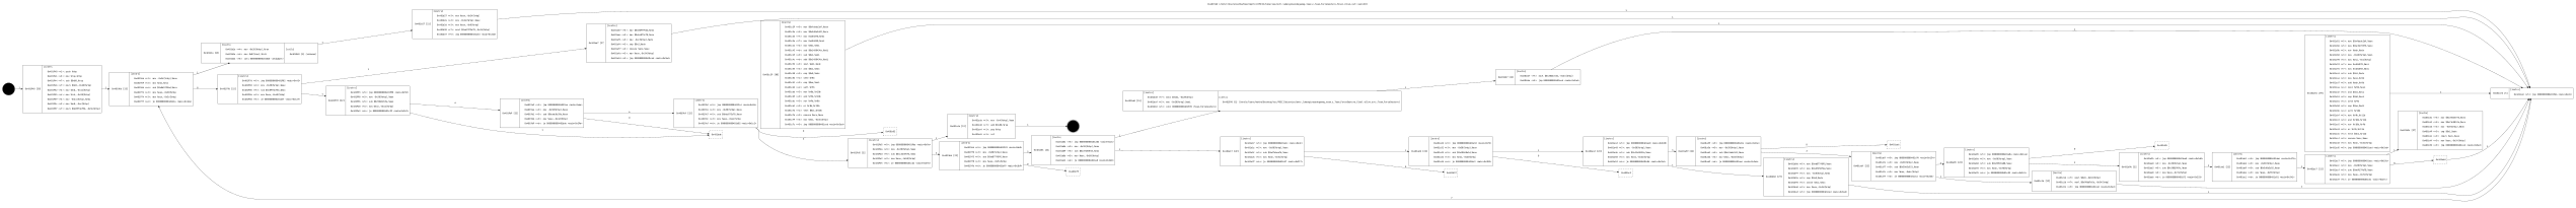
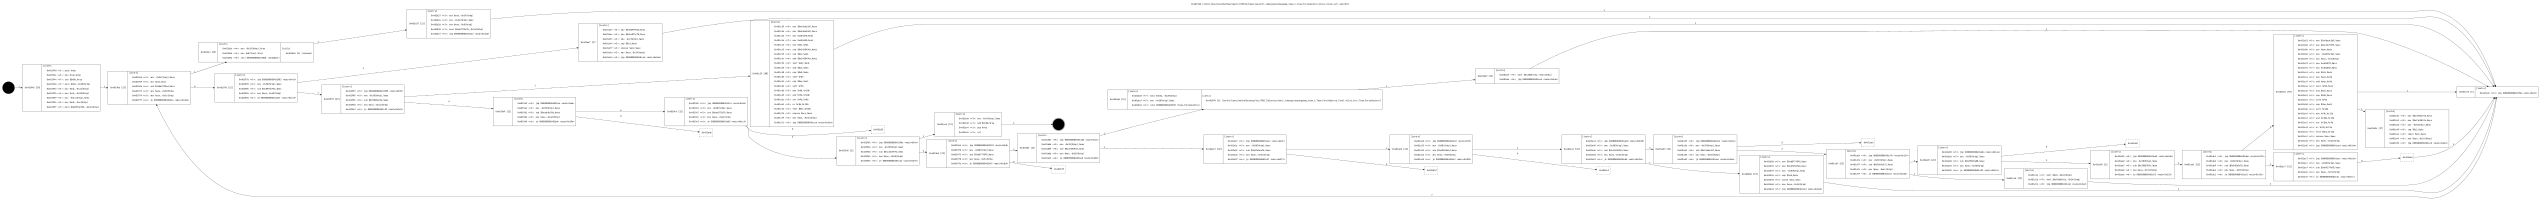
  digraph {
    fontname="JetBrains Mono"
    label="0x401940 (/mnt/c/Users/mathe/Desktop/tcc/POCII/binaries/extr_labenginecodegameg_team.c_Team_ForceGesture_Final-ollvm.out::main(0))"
    labelloc=t
    rankdir=LR
    node [fontname="JetBrains Mono" shape=record]
    edge [fontname="JetBrains Mono"]
    Entry [fillcolor=black height=0.3 shape=circle style=filled width=0.3]
    n2 [label="{\n     0x401940 [38]\l\n     | [instrs]\l\n     &nbsp;&nbsp;0x401940 \<+1\>: push %rbp\l\n     &nbsp;&nbsp;0x401941 \<+3\>: mov %rsp,%rbp\l\n     &nbsp;&nbsp;0x401944 \<+7\>: sub $0x80,%rsp\l\n     &nbsp;&nbsp;0x40194b \<+7\>: movl $0x0,-0x10(%rbp)\l\n     &nbsp;&nbsp;0x401952 \<+3\>: mov %edi,-0x14(%rbp)\l\n     &nbsp;&nbsp;0x401955 \<+4\>: mov %rsi,-0x20(%rbp)\l\n     &nbsp;&nbsp;0x401959 \<+3\>: mov -0x14(%rbp),%edi\l\n     &nbsp;&nbsp;0x40195c \<+3\>: mov %edi,-0xc(%rbp)\l\n     &nbsp;&nbsp;0x40195f \<+7\>: movl $0x89f4bf5b,-0x34(%rbp)\l\n  }"]
    n3 [label="{\n     0x401966 [23]\l\n     | [instrs]\l\n     &nbsp;&nbsp;0x401966 \<+3\>: mov -0x34(%rbp),%eax\l\n     &nbsp;&nbsp;0x401969 \<+2\>: mov %eax,%ecx\l\n     &nbsp;&nbsp;0x40196b \<+6\>: sub $0x869f956d,%ecx\l\n     &nbsp;&nbsp;0x401971 \<+3\>: mov %eax,-0x38(%rbp)\l\n     &nbsp;&nbsp;0x401974 \<+3\>: mov %ecx,-0x3c(%rbp)\l\n     &nbsp;&nbsp;0x401977 \<+6\>: je 0000000000401b1a \<main+0x1da\>\l\n  }"]
    n4 [label="{\n     0x401b1a [13]\l\n     | [instrs]\l\n     &nbsp;&nbsp;0x401b1a \<+4\>: mov -0x20(%rbp),%rax\l\n     &nbsp;&nbsp;0x401b1e \<+4\>: mov 0x8(%rax),%rdi\l\n     &nbsp;&nbsp;0x401b22 \<+5\>: call 0000000000401040 \<atoi@plt\>\l\n     | [calls]\l\n     &nbsp;&nbsp;0x401040 \{1\} (unknown)\l\n  }"]
    n5 [label="{\n     0x40197d [22]\l\n     | [instrs]\l\n     &nbsp;&nbsp;0x40197d \<+5\>: jmp 0000000000401982 \<main+0x42\>\l\n     &nbsp;&nbsp;0x401982 \<+3\>: mov -0x38(%rbp),%eax\l\n     &nbsp;&nbsp;0x401985 \<+5\>: sub $0x89f4bf5b,%eax\l\n     &nbsp;&nbsp;0x40198a \<+3\>: mov %eax,-0x40(%rbp)\l\n     &nbsp;&nbsp;0x40198d \<+6\>: je 0000000000401ae7 \<main+0x1a7\>\l\n  }"]
    n6 [label="{\n     0x401b27 [21]\l\n     | [instrs]\l\n     &nbsp;&nbsp;0x401b27 \<+3\>: mov %eax,-0x24(%rbp)\l\n     &nbsp;&nbsp;0x401b2a \<+3\>: mov -0x24(%rbp),%eax\l\n     &nbsp;&nbsp;0x401b2d \<+3\>: mov %eax,-0x8(%rbp)\l\n     &nbsp;&nbsp;0x401b30 \<+7\>: movl $0x69179e70,-0x34(%rbp)\l\n     &nbsp;&nbsp;0x401b37 \<+5\>: jmp 0000000000401ced \<main+0x3ad\>\l\n  }"]
    n7 [label="{\n     0x401ae7 [27]\l\n     | [instrs]\l\n     &nbsp;&nbsp;0x401ae7 \<+5\>: mov $0x869f956d,%eax\l\n     &nbsp;&nbsp;0x401aec \<+5\>: mov $0xbc873c78,%ecx\l\n     &nbsp;&nbsp;0x401af1 \<+3\>: mov -0xc(%rbp),%edx\l\n     &nbsp;&nbsp;0x401af4 \<+3\>: cmp $0x2,%edx\l\n     &nbsp;&nbsp;0x401af7 \<+3\>: cmovne %ecx,%eax\l\n     &nbsp;&nbsp;0x401afa \<+3\>: mov %eax,-0x34(%rbp)\l\n     &nbsp;&nbsp;0x401afd \<+5\>: jmp 0000000000401ced \<main+0x3ad\>\l\n  }"]
    n8 [label="{\n     0x401993 [22]\l\n     | [instrs]\l\n     &nbsp;&nbsp;0x401993 \<+5\>: jmp 0000000000401998 \<main+0x58\>\l\n     &nbsp;&nbsp;0x401998 \<+3\>: mov -0x38(%rbp),%eax\l\n     &nbsp;&nbsp;0x40199b \<+5\>: sub $0x90db7e5a,%eax\l\n     &nbsp;&nbsp;0x4019a0 \<+3\>: mov %eax,-0x44(%rbp)\l\n     &nbsp;&nbsp;0x4019a3 \<+6\>: je 0000000000401c29 \<main+0x2e9\>\l\n  }"]
    n9 [label="{\n     0x401ced [5]\l\n     | [instrs]\l\n     &nbsp;&nbsp;0x401ced \<+5\>: jmp 0000000000401966 \<main+0x26\>\l\n  }"]
    n10 [label="{\n     0x401c29 [88]\l\n     | [instrs]\l\n     &nbsp;&nbsp;0x401c29 \<+5\>: mov $0xfdadc2df,%eax\l\n     &nbsp;&nbsp;0x401c2e \<+5\>: mov $0x5d0a3c02,%ecx\l\n     &nbsp;&nbsp;0x401c33 \<+7\>: mov 0x404070,%edx\l\n     &nbsp;&nbsp;0x401c3a \<+7\>: mov 0x404050,%esi\l\n     &nbsp;&nbsp;0x401c41 \<+2\>: mov %edx,%edi\l\n     &nbsp;&nbsp;0x401c43 \<+6\>: sub $0x1408434a,%edi\l\n     &nbsp;&nbsp;0x401c49 \<+3\>: sub $0x1,%edi\l\n     &nbsp;&nbsp;0x401c4c \<+6\>: add $0x1408434a,%edi\l\n     &nbsp;&nbsp;0x401c52 \<+3\>: imul %edi,%edx\l\n     &nbsp;&nbsp;0x401c55 \<+3\>: and $0x1,%edx\l\n     &nbsp;&nbsp;0x401c58 \<+3\>: cmp $0x0,%edx\l\n     &nbsp;&nbsp;0x401c5b \<+4\>: sete %r8b\l\n     &nbsp;&nbsp;0x401c5f \<+3\>: cmp $0xa,%esi\l\n     &nbsp;&nbsp;0x401c62 \<+4\>: setl %r9b\l\n     &nbsp;&nbsp;0x401c66 \<+3\>: mov %r8b,%r10b\l\n     &nbsp;&nbsp;0x401c69 \<+3\>: and %r9b,%r10b\l\n     &nbsp;&nbsp;0x401c6c \<+3\>: xor %r9b,%r8b\l\n     &nbsp;&nbsp;0x401c6f \<+3\>: or %r8b,%r10b\l\n     &nbsp;&nbsp;0x401c72 \<+4\>: test $0x1,%r10b\l\n     &nbsp;&nbsp;0x401c76 \<+3\>: cmovne %ecx,%eax\l\n     &nbsp;&nbsp;0x401c79 \<+3\>: mov %eax,-0x34(%rbp)\l\n     &nbsp;&nbsp;0x401c7c \<+5\>: jmp 0000000000401ced \<main+0x3ad\>\l\n  }"]
    n11 [label="{\n     0x4019a9 [22]\l\n     | [instrs]\l\n     &nbsp;&nbsp;0x4019a9 \<+5\>: jmp 00000000004019ae \<main+0x6e\>\l\n     &nbsp;&nbsp;0x4019ae \<+3\>: mov -0x38(%rbp),%eax\l\n     &nbsp;&nbsp;0x4019b1 \<+5\>: sub $0xadc8c38e,%eax\l\n     &nbsp;&nbsp;0x4019b6 \<+3\>: mov %eax,-0x48(%rbp)\l\n     &nbsp;&nbsp;0x4019b9 \<+6\>: je 0000000000401bde \<main+0x29e\>\l\n  }"]
    Exit [fillcolor=black height=0.3 peripheries=2 shape=circle style=filled width=0.3]
    n13 [label="{\n     0x401bde\l\n  }" style=dashed]
    n14 [label="{\n     0x4019bf [22]\l\n     | [instrs]\l\n     &nbsp;&nbsp;0x4019bf \<+5\>: jmp 00000000004019c4 \<main+0x84\>\l\n     &nbsp;&nbsp;0x4019c4 \<+3\>: mov -0x38(%rbp),%eax\l\n     &nbsp;&nbsp;0x4019c7 \<+5\>: sub $0xbc873c78,%eax\l\n     &nbsp;&nbsp;0x4019cc \<+3\>: mov %eax,-0x4c(%rbp)\l\n     &nbsp;&nbsp;0x4019cf \<+6\>: je 0000000000401b02 \<main+0x1c2\>\l\n  }"]
    n15 [label="{\n     0x401bb7 [12]\l\n     | [instrs]\l\n     &nbsp;&nbsp;0x401bb7 \<+7\>: movl $0x30d3c531,-0x34(%rbp)\l\n     &nbsp;&nbsp;0x401bbe \<+5\>: jmp 0000000000401ced \<main+0x3ad\>\l\n  }"]
    n16 [label="{\n     0x401b02\l\n  }" style=dashed]
    n17 [label="{\n     0x4019d5 [22]\l\n     | [instrs]\l\n     &nbsp;&nbsp;0x4019d5 \<+5\>: jmp 00000000004019da \<main+0x9a\>\l\n     &nbsp;&nbsp;0x4019da \<+3\>: mov -0x38(%rbp),%eax\l\n     &nbsp;&nbsp;0x4019dd \<+5\>: sub $0xc3d725f3,%eax\l\n     &nbsp;&nbsp;0x4019e2 \<+3\>: mov %eax,-0x50(%rbp)\l\n     &nbsp;&nbsp;0x4019e5 \<+6\>: je 0000000000401cda \<main+0x39a\>\l\n  }"]
    n18 [label="{\n     0x401add\l\n  }" style=dashed]
    n19 [label="{\n     0x401cda [12]\l\n     | [instrs]\l\n     &nbsp;&nbsp;0x401cda \<+3\>: mov -0x4(%rbp),%eax\l\n     &nbsp;&nbsp;0x401cdd \<+7\>: add $0x80,%rsp\l\n     &nbsp;&nbsp;0x401ce4 \<+1\>: pop %rbp\l\n     &nbsp;&nbsp;0x401ce5 \<+1\>: ret\l\n  }"]
    n20 [label="{\n     0x4019eb [22]\l\n     | [instrs]\l\n     &nbsp;&nbsp;0x4019eb \<+5\>: jmp 00000000004019f0 \<main+0xb0\>\l\n     &nbsp;&nbsp;0x4019f0 \<+3\>: mov -0x38(%rbp),%eax\l\n     &nbsp;&nbsp;0x4019f3 \<+5\>: sub $0xd077f095,%eax\l\n     &nbsp;&nbsp;0x4019f8 \<+3\>: mov %eax,-0x54(%rbp)\l\n     &nbsp;&nbsp;0x4019fb \<+6\>: je 0000000000401bf9 \<main+0x2b9\>\l\n  }"]
    n21 [label="{\n     0x401b3c [27]\l\n     | [instrs]\l\n     &nbsp;&nbsp;0x401b3c \<+5\>: mov $0xd7abee76,%eax\l\n     &nbsp;&nbsp;0x401b41 \<+5\>: mov $0xf1c083fe,%ecx\l\n     &nbsp;&nbsp;0x401b46 \<+3\>: mov -0x8(%rbp),%edx\l\n     &nbsp;&nbsp;0x401b49 \<+3\>: cmp $0x1,%edx\l\n     &nbsp;&nbsp;0x401b4c \<+3\>: cmovl %ecx,%eax\l\n     &nbsp;&nbsp;0x401b4f \<+3\>: mov %eax,-0x34(%rbp)\l\n     &nbsp;&nbsp;0x401b52 \<+5\>: jmp 0000000000401ced \<main+0x3ad\>\l\n  }"]
    n22 [label="{\n     0x401bf9\l\n  }" style=dashed]
    n23 [label="{\n     0x401a01 [22]\l\n     | [instrs]\l\n     &nbsp;&nbsp;0x401a01 \<+5\>: jmp 0000000000401a06 \<main+0xc6\>\l\n     &nbsp;&nbsp;0x401a06 \<+3\>: mov -0x38(%rbp),%eax\l\n     &nbsp;&nbsp;0x401a09 \<+5\>: sub $0xd7250fde,%eax\l\n     &nbsp;&nbsp;0x401a0e \<+3\>: mov %eax,-0x58(%rbp)\l\n     &nbsp;&nbsp;0x401a11 \<+6\>: je 0000000000401ba8 \<main+0x268\>\l\n  }"]
    n24 [label="{\n     0x401ac7 [22]\l\n     | [instrs]\l\n     &nbsp;&nbsp;0x401ac7 \<+5\>: jmp 0000000000401acc \<main+0x18c\>\l\n     &nbsp;&nbsp;0x401acc \<+3\>: mov -0x38(%rbp),%eax\l\n     &nbsp;&nbsp;0x401acf \<+5\>: sub $0x69179e70,%eax\l\n     &nbsp;&nbsp;0x401ad4 \<+3\>: mov %eax,-0x7c(%rbp)\l\n     &nbsp;&nbsp;0x401ad7 \<+6\>: je 0000000000401b3c \<main+0x1fc\>\l\n  }"]
    n25 [label="{\n     0x401ba8 [15]\l\n     | [instrs]\l\n     &nbsp;&nbsp;0x401ba8 \<+7\>: movl $0x64,-0x28(%rbp)\l\n     &nbsp;&nbsp;0x401baf \<+3\>: mov -0x28(%rbp),%edi\l\n     &nbsp;&nbsp;0x401bb2 \<+5\>: call 0000000000401590 \<Team_ForceGesture\>\l\n     | [calls]\l\n     &nbsp;&nbsp;0x401590 \{1\} (/mnt/c/Users/mathe/Desktop/tcc/POCII/binaries/extr_labenginecodegameg_team.c_Team_ForceGesture_Final-ollvm.out::Team_ForceGesture)\l\n  }"]
    n26 [label="{\n     0x401a17 [22]\l\n     | [instrs]\l\n     &nbsp;&nbsp;0x401a17 \<+5\>: jmp 0000000000401a1c \<main+0xdc\>\l\n     &nbsp;&nbsp;0x401a1c \<+3\>: mov -0x38(%rbp),%eax\l\n     &nbsp;&nbsp;0x401a1f \<+5\>: sub $0xd7abee76,%eax\l\n     &nbsp;&nbsp;0x401a24 \<+3\>: mov %eax,-0x5c(%rbp)\l\n     &nbsp;&nbsp;0x401a27 \<+6\>: je 0000000000401b57 \<main+0x217\>\l\n  }"]
    n27 [label="{\n     0x401c81 [89]\l\n     | [instrs]\l\n     &nbsp;&nbsp;0x401c81 \<+5\>: mov $0xfdadc2df,%eax\l\n     &nbsp;&nbsp;0x401c86 \<+5\>: mov $0xc3d725f3,%ecx\l\n     &nbsp;&nbsp;0x401c8b \<+2\>: xor %edx,%edx\l\n     &nbsp;&nbsp;0x401c8d \<+3\>: mov -0x10(%rbp),%esi\l\n     &nbsp;&nbsp;0x401c90 \<+3\>: mov %esi,-0x4(%rbp)\l\n     &nbsp;&nbsp;0x401c93 \<+7\>: mov 0x404070,%esi\l\n     &nbsp;&nbsp;0x401c9a \<+7\>: mov 0x404050,%edi\l\n     &nbsp;&nbsp;0x401ca1 \<+3\>: sub $0x1,%edx\l\n     &nbsp;&nbsp;0x401ca4 \<+3\>: mov %esi,%r8d\l\n     &nbsp;&nbsp;0x401ca7 \<+3\>: add %edx,%r8d\l\n     &nbsp;&nbsp;0x401caa \<+4\>: imul %r8d,%esi\l\n     &nbsp;&nbsp;0x401cae \<+3\>: and $0x1,%esi\l\n     &nbsp;&nbsp;0x401cb1 \<+3\>: cmp $0x0,%esi\l\n     &nbsp;&nbsp;0x401cb4 \<+4\>: sete %r9b\l\n     &nbsp;&nbsp;0x401cb8 \<+3\>: cmp $0xa,%edi\l\n     &nbsp;&nbsp;0x401cbb \<+4\>: setl %r10b\l\n     &nbsp;&nbsp;0x401cbf \<+3\>: mov %r9b,%r11b\l\n     &nbsp;&nbsp;0x401cc2 \<+3\>: and %r10b,%r11b\l\n     &nbsp;&nbsp;0x401cc5 \<+3\>: xor %r10b,%r9b\l\n     &nbsp;&nbsp;0x401cc8 \<+3\>: or %r9b,%r11b\l\n     &nbsp;&nbsp;0x401ccb \<+4\>: test $0x1,%r11b\l\n     &nbsp;&nbsp;0x401ccf \<+3\>: cmovne %ecx,%eax\l\n     &nbsp;&nbsp;0x401cd2 \<+3\>: mov %eax,-0x34(%rbp)\l\n     &nbsp;&nbsp;0x401cd5 \<+5\>: jmp 0000000000401ced \<main+0x3ad\>\l\n  }"]
    n28 [label="{\n     0x401b57\l\n  }" style=dashed]
    n29 [label="{\n     0x401a2d [22]\l\n     | [instrs]\l\n     &nbsp;&nbsp;0x401a2d \<+5\>: jmp 0000000000401a32 \<main+0xf2\>\l\n     &nbsp;&nbsp;0x401a32 \<+3\>: mov -0x38(%rbp),%eax\l\n     &nbsp;&nbsp;0x401a35 \<+5\>: sub $0xf0048a1d,%eax\l\n     &nbsp;&nbsp;0x401a3a \<+3\>: mov %eax,-0x60(%rbp)\l\n     &nbsp;&nbsp;0x401a3d \<+6\>: je 0000000000401bc3 \<main+0x283\>\l\n  }"]
    n30 [label="{\n     0x401ab1 [22]\l\n     | [instrs]\l\n     &nbsp;&nbsp;0x401ab1 \<+5\>: jmp 0000000000401ab6 \<main+0x176\>\l\n     &nbsp;&nbsp;0x401ab6 \<+3\>: mov -0x38(%rbp),%eax\l\n     &nbsp;&nbsp;0x401ab9 \<+5\>: sub $0x5d0a3c02,%eax\l\n     &nbsp;&nbsp;0x401abe \<+3\>: mov %eax,-0x78(%rbp)\l\n     &nbsp;&nbsp;0x401ac1 \<+6\>: je 0000000000401c81 \<main+0x341\>\l\n  }"]
    n31 [label="{\n     0x401bc3\l\n  }" style=dashed]
    n32 [label="{\n     0x401a43 [22]\l\n     | [instrs]\l\n     &nbsp;&nbsp;0x401a43 \<+5\>: jmp 0000000000401a48 \<main+0x108\>\l\n     &nbsp;&nbsp;0x401a48 \<+3\>: mov -0x38(%rbp),%eax\l\n     &nbsp;&nbsp;0x401a4b \<+5\>: sub $0xf1c083fe,%eax\l\n     &nbsp;&nbsp;0x401a50 \<+3\>: mov %eax,-0x64(%rbp)\l\n     &nbsp;&nbsp;0x401a53 \<+6\>: je 0000000000401b8d \<main+0x24d\>\l\n  }"]
    n33 [label="{\n     0x401b8d [27]\l\n     | [instrs]\l\n     &nbsp;&nbsp;0x401b8d \<+5\>: mov $0xd077f095,%eax\l\n     &nbsp;&nbsp;0x401b92 \<+5\>: mov $0xd7250fde,%ecx\l\n     &nbsp;&nbsp;0x401b97 \<+3\>: mov -0x8(%rbp),%edx\l\n     &nbsp;&nbsp;0x401b9a \<+3\>: cmp $0x0,%edx\l\n     &nbsp;&nbsp;0x401b9d \<+3\>: cmove %ecx,%eax\l\n     &nbsp;&nbsp;0x401ba0 \<+3\>: mov %eax,-0x34(%rbp)\l\n     &nbsp;&nbsp;0x401ba3 \<+5\>: jmp 0000000000401ced \<main+0x3ad\>\l\n  }"]
    n34 [label="{\n     0x401a59 [22]\l\n     | [instrs]\l\n     &nbsp;&nbsp;0x401a59 \<+5\>: jmp 0000000000401a5e \<main+0x11e\>\l\n     &nbsp;&nbsp;0x401a5e \<+3\>: mov -0x38(%rbp),%eax\l\n     &nbsp;&nbsp;0x401a61 \<+5\>: sub $0xfdadc2df,%eax\l\n     &nbsp;&nbsp;0x401a66 \<+3\>: mov %eax,-0x68(%rbp)\l\n     &nbsp;&nbsp;0x401a69 \<+6\>: je 0000000000401ce6 \<main+0x3a6\>\l\n  }"]
    n35 [label="{\n     0x401a9b [22]\l\n     | [instrs]\l\n     &nbsp;&nbsp;0x401a9b \<+5\>: jmp 0000000000401aa0 \<main+0x160\>\l\n     &nbsp;&nbsp;0x401aa0 \<+3\>: mov -0x38(%rbp),%eax\l\n     &nbsp;&nbsp;0x401aa3 \<+5\>: sub $0x380190fc,%eax\l\n     &nbsp;&nbsp;0x401aa8 \<+3\>: mov %eax,-0x74(%rbp)\l\n     &nbsp;&nbsp;0x401aab \<+6\>: je 0000000000401b72 \<main+0x232\>\l\n  }"]
    n36 [label="{\n     0x401ce6\l\n  }" style=dashed]
    n37 [label="{\n     0x401a6f [22]\l\n     | [instrs]\l\n     &nbsp;&nbsp;0x401a6f \<+5\>: jmp 0000000000401a74 \<main+0x134\>\l\n     &nbsp;&nbsp;0x401a74 \<+3\>: mov -0x38(%rbp),%eax\l\n     &nbsp;&nbsp;0x401a77 \<+5\>: sub $0x30d3c531,%eax\l\n     &nbsp;&nbsp;0x401a7c \<+3\>: mov %eax,-0x6c(%rbp)\l\n     &nbsp;&nbsp;0x401a7f \<+6\>: je 0000000000401c16 \<main+0x2d6\>\l\n  }"]
    n38 [label="{\n     0x401c05\l\n  }" style=dashed]
    n39 [label="{\n     0x401a85 [22]\l\n     | [instrs]\l\n     &nbsp;&nbsp;0x401a85 \<+5\>: jmp 0000000000401a8a \<main+0x14a\>\l\n     &nbsp;&nbsp;0x401a8a \<+3\>: mov -0x38(%rbp),%eax\l\n     &nbsp;&nbsp;0x401a8d \<+5\>: sub $0x355b5e88,%eax\l\n     &nbsp;&nbsp;0x401a92 \<+3\>: mov %eax,-0x70(%rbp)\l\n     &nbsp;&nbsp;0x401a95 \<+6\>: je 0000000000401c05 \<main+0x2c5\>\l\n  }"]
    n40 [label="{\n     0x401c16 [19]\l\n     | [instrs]\l\n     &nbsp;&nbsp;0x401c16 \<+7\>: movl $0x0,-0x10(%rbp)\l\n     &nbsp;&nbsp;0x401c1d \<+7\>: movl $0x90db7e5a,-0x34(%rbp)\l\n     &nbsp;&nbsp;0x401c24 \<+5\>: jmp 0000000000401ced \<main+0x3ad\>\l\n  }"]
    Entry -> n2 [label=" 1"]
    n2 -> n3 [label=" 1"]
    n3 -> n4 [label=" 1"]
    n3 -> n5 [label=" 8"]
    n4 -> n6 [label=" 1"]
    n5 -> n7 [label=" 1"]
    n5 -> n8 [label=" 7"]
    n6 -> n9 [label=" 1"]
    n7 -> n9 [label=" 1"]
-   n8 -> n13 [label=" 1"]
+   n8 -> n10 [label=" 1"]
    n8 -> n11 [label=" 6"]
    n9 -> n3 [label=" 7"]
    n10 -> n9 [label=" 1"]
    n11 -> n13 [label=" 0"]
    n11 -> n14 [label=" 6"]
    n14 -> n16 [label=" 0"]
    n14 -> n17 [label=" 6"]
    n15 -> n9 [label=" 1"]
    n17 -> n19 [label=" 1"]
    n17 -> n20 [label=" 5"]
    n18 -> n9 [label=" 1"]
    n19 -> Exit [label=" 1"]
    n20 -> n22 [label=" 0"]
    n20 -> n23 [label=" 5"]
    n23 -> n25 [label=" 1"]
    n23 -> n26 [label=" 4"]
    n24 -> n18 [label=" 0"]
-   n24 -> n21 [label=" 1"]
+   n27 -> n21 [label=" 1"]
    n25 -> n15 [label=" 1"]
    n26 -> n28 [label=" 0"]
    n26 -> n29 [label=" 4"]
    n27 -> n9 [label=" 1"]
    n29 -> n31 [label=" 0"]
    n29 -> n32 [label=" 4"]
    n30 -> n24 [label=" 1"]
+   n30 -> n27 [label=" 1"]
    n32 -> n33 [label=" 1"]
    n32 -> n34 [label=" 3"]
    n33 -> n9 [label=" 1"]
    n34 -> n36 [label=" 0"]
    n34 -> n37 [label=" 3"]
    n35 -> n30 [label=" 2"]
    n37 -> n39 [label=" 2"]
    n37 -> n40 [label=" 1"]
    n39 -> n35 [label=" 2"]
    n39 -> n38 [label=" 0"]
    n40 -> n9 [label=" 1"]
  }
